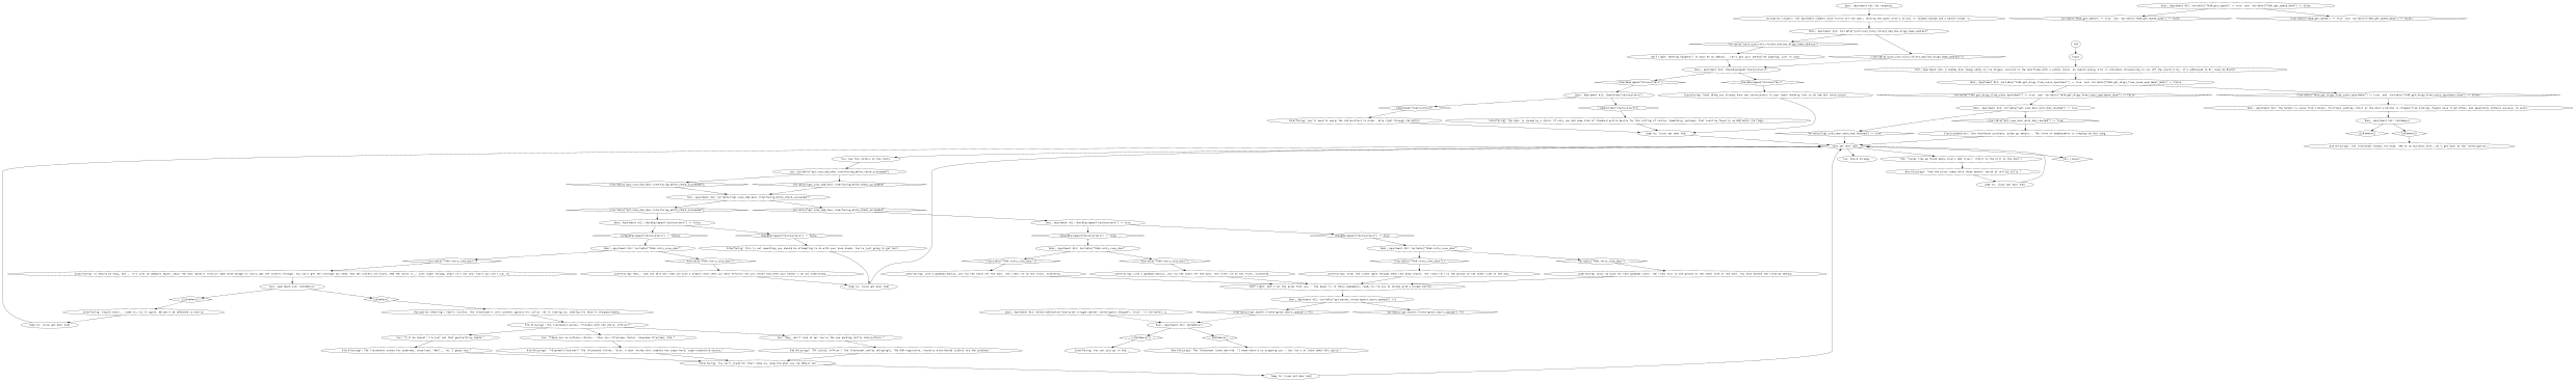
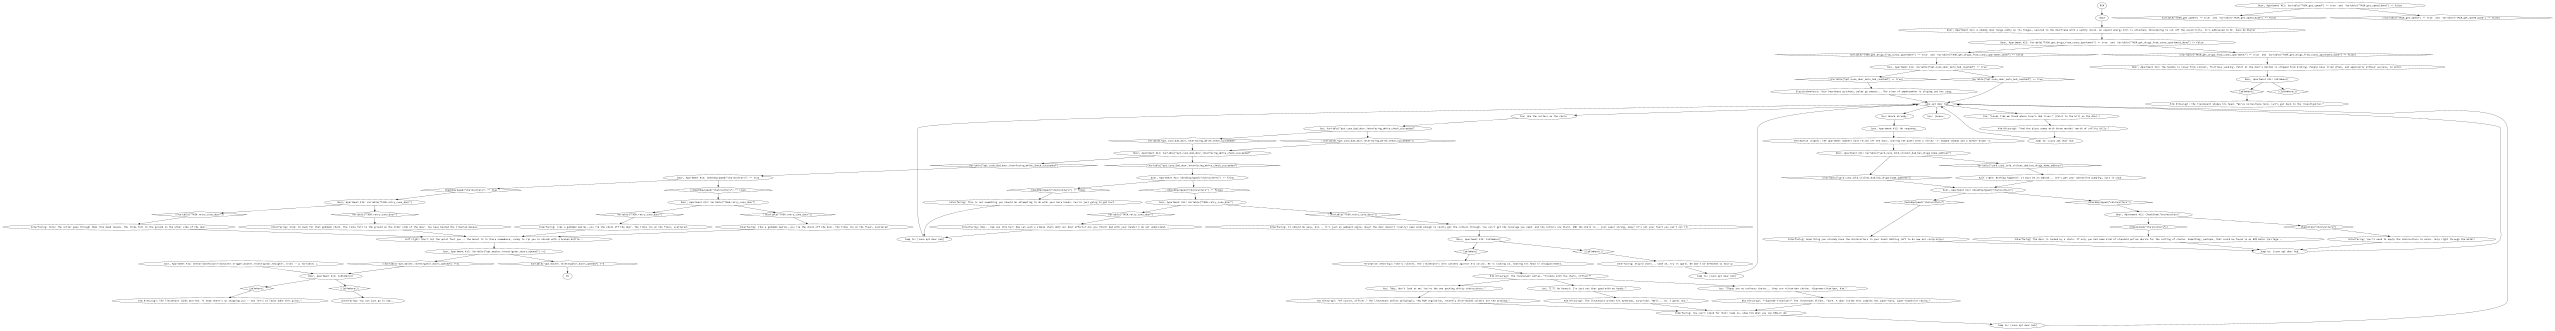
  digraph {
    fontname="Source Code Pro"
    node [fontname="Source Code Pro"]
    edge [fontname="Source Code Pro"]
    n1 [label=RCM]
    n2 [label=input]
    n3 [label="Door, Apartment #12: A shabby door hangs oddly on its hinges, secured to the doorframe with a safety chain. An unpaid energy bill is attached, threatening to cut off the electricity. It's addressed to Mr. Uuno de Ruyter."]
    n4 [label="Door, Apartment #12: Variable[\"TASK.get_drugs_from_cunos_apartment\"] == true  and  Variable[\"TASK.get_drugs_from_cunos_apartment_done\"] == false"]
    n5 [label="Interfacing: This is not something you should be attempting to do with your bare hands. You're just going to get hurt."]
    n6 [label="Jump to: [cuno apt door hub]"]
    n7 [label="cuno apt door hub" shape=diamond]
    n8 [label="Electrochemistry: Your heartbeat quickens, palms go sweaty... The siren of amphetamine is singing you her song."]
    n9 [label="You: Use the cutters on the chain."]
    n10 [label="You: Knock already."]
    n11 [label="You: \"Looks like we found where Cuno's dad lives.\" (Point to the bill on the door.)"]
-   n12 [label="You: [Leave.]" shape=diamond]
+   n12 [label="You: [Leave.]"]
    n13 [label="Jump to: [cuno apt door hub]"]
    n14 [label="Kim Kitsuragi: The lieutenant shakes his head. \"We've no business here. Let's get back to the investigation.\""]
    n15 [label="Door, Apartment #12: Variable[\"TASK.retry_cuno_door\"]"]
    n16 [label="Variable[\"TASK.retry_cuno_door\"]" shape=diamond]
    n17 [label="!(Variable[\"TASK.retry_cuno_door\"])" shape=diamond]
    n18 [label="Interfacing: How... how can this be?! How can such a simple chain defy our best efforts? Are you *that* bad with your hands? I do not understand..."]
    n19 [label="Interfacing: It should be easy, but... it's just an awkward angle, okay? The door doesn't *really* open wide enough to really get the cutters through. You can't get the leverage you need. And the cutters are blunt. AND the chain is... just super strong, okay? It's not your fault you can't cut it!"]
    n20 [label="Door, Apartment #12: IsKimHere()"]
    n21 [label="Door, Apartment #12: Variable[\"TASK.retry_cuno_door\"]"]
    n22 [label="Variable[\"TASK.retry_cuno_door\"]" shape=diamond]
    n23 [label="!(Variable[\"TASK.retry_cuno_door\"])" shape=diamond]
    n24 [label="Interfacing: Like a goddamn maniac, you rip the chain off the door. The links lie on the floor, scattered."]
    n25 [label="Interfacing: Like a goddamn maniac, you rip the chain off the door. The links lie on the floor, scattered."]
    n26 [label="Half Light: Don't let the quiet fool you -- the beast is in there somewhere, ready to rip you to shreds with a broken bottle..."]
    n27 [label="Variable[\"TASK.get_drugs_from_cunos_apartment\"] == true  and  Variable[\"TASK.get_drugs_from_cunos_apartment_done\"] == false" shape=diamond]
    n28 [label="!(Variable[\"TASK.get_drugs_from_cunos_apartment\"] == true  and  Variable[\"TASK.get_drugs_from_cunos_apartment_done\"] == false)" shape=diamond]
    n29 [label="Door, Apartment #12: Variable[\"apt.cuno_door_main_hub_reached\"] == true"]
    n30 [label="Door, Apartment #12: The handle is loose from violent, fruitless yanking. Paint at the door's bottom is chipped from kicking. People have tried often, and apparently without success, to enter."]
    n31 [label="Variable[\"apt.cuno_door_main_hub_reached\"] == true" shape=diamond]
    n32 [label="!(Variable[\"apt.cuno_door_main_hub_reached\"] == true)" shape=diamond]
    n33 [label="Door, Apartment #12: IsKimHere()"]
    n34 [label="Kim Kitsuragi: The lieutenant looks worried. \"I know there's no stopping you -- but let's at least make this quick.\""]
    n35 [label="You: Variable[\"apt.cuno_dad_door_interfacing_white_check_succeeded\"]"]
    n36 [label="Variable[\"apt.cuno_dad_door_interfacing_white_check_succeeded\"]" shape=diamond]
    n37 [label="!(Variable[\"apt.cuno_dad_door_interfacing_white_check_succeeded\"])" shape=diamond]
    n38 [label="Door, Apartment #12: Variable[\"apt.cuno_dad_door_interfacing_white_check_succeeded\"]"]
    n39 [label="Variable[\"apt.cuno_dad_door_interfacing_white_check_succeeded\"]" shape=diamond]
    n40 [label="!(Variable[\"apt.cuno_dad_door_interfacing_white_check_succeeded\"])" shape=diamond]
    n41 [label="Interfacing: You'll need to equip the chaincutters to enter. Snip right through the metal!"]
    n42 [label="Door, Apartment #12: CheckEquipped(\"chaincutters\")"]
    n43 [label="CheckEquipped(\"chaincutters\")" shape=diamond]
    n44 [label="!(CheckEquipped(\"chaincutters\"))" shape=diamond]
    n45 [label="Interfacing: Good thing you already have the chaincutters in your hand! Nothing left to do now but *snip-snip*!"]
    n46 [label="Door, Apartment #12: CheckItem(\"chaincutters\")"]
    n47 [label="CheckItem(\"chaincutters\")" shape=diamond]
    n48 [label="!(CheckItem(\"chaincutters\"))" shape=diamond]
    n49 [label="Jump to: [cuno apt door hub]"]
    n50 [label="IsKimHere()" shape=diamond]
    n51 [label="!(IsKimHere())" shape=diamond]
    n52 [label="Kim Kitsuragi: The lieutenant smiles. \"Trouble with the chain, officer?\""]
    n53 [label="You: \"Hey, don't look at me! You're the one packing shitty chaincutters.\""]
    n54 [label="You: \"I'll be honest: I'm just not that good with my hands.\""]
    n55 [label="You: \"These are no ordinary chains... they are *titanium* chains. *Supreme-titanium*, Kim.\""]
    n56 [label="Kim Kitsuragi: \"Of course, officer.\" The lieutenant smiles obligingly. \"My RCM regulation, recently distributed cutters are the problem.\""]
    n57 [label="Kim Kitsuragi: The lieutenant arches his eyebrows, surprised. \"Well... no. I guess not.\""]
    n58 [label="Kim Kitsuragi: \"*Supreme-titanium*?\" The lieutenant blinks. \"Sure. A door inside this complex has super-hard, super-expensive chains.\""]
    n59 [label="Door, Apartment #12: Variable[\"apt.master_investigator_doors_opened\"] >=3"]
    n60 [label="Interfacing: Snip! The cutter goes through them like dead leaves. The links fall to the ground on the other side of the door."]
    n61 [label="Interfacing: You can't stand for that! Come on, show him what you can REALLY do!"]
    n62 [label="Jump to: [cuno apt door hub]"]
    n63 [label="Door, Apartment #12: IsKimHere()"]
    n64 [label="IsKimHere()" shape=diamond]
    n65 [label="!(IsKimHere())" shape=diamond]
    n66 [label="Interfacing: You can just go in now..."]
    n67 [label="IsKimHere()" shape=diamond]
    n68 [label="!(IsKimHere())" shape=diamond]
    n69 [label="Perception (Sight): The apartment numbers have fallen off the door, leaving the panel with a sticky '1'-shaped shadow and a marker-drawn '2'."]
    n70 [label="Door, Apartment #12: Variable[\"yard.cuno_told_violent_dad_has_drugs_home_address\"]"]
    n71 [label="Variable[\"yard.cuno_told_violent_dad_has_drugs_home_address\"]" shape=diamond]
    n72 [label="!(Variable[\"yard.cuno_told_violent_dad_has_drugs_home_address\"])" shape=diamond]
    n73 [label="Half Light: Nothing happens?! It must be an ambush... Let's get your adrenaline pumping, just in case."]
    n74 [label="Interfacing: Stupid chain... Come on, try it again. We won't be defeated so easily!"]
    n75 [label="Door, Apartment #12: No response."]
    n76 [label="Variable[\"apt.master_investigator_doors_opened\"] >=3" shape=diamond]
    n77 [label="!(Variable[\"apt.master_investigator_doors_opened\"] >=3)" shape=diamond]
    n78 [label="Door, Apartment #12: Variable[\"TASK.retry_cuno_door\"]"]
    n79 [label="Variable[\"TASK.retry_cuno_door\"]" shape=diamond]
    n80 [label="!(Variable[\"TASK.retry_cuno_door\"])" shape=diamond]
    n81 [label="Interfacing: Snip! So much for that goddamn chain. The links fall to the ground on the other side of the door. You have bested the titanium menace."]
    n82 [label="Door, Apartment #12: CheckEquipped(\"chaincutters\") == true"]
    n83 [label="CheckEquipped(\"chaincutters\") == true" shape=diamond]
    n84 [label="!(CheckEquipped(\"chaincutters\") == true)" shape=diamond]
    n85 [label="Door, Apartment #12: Variable[\"TASK.get_speed\"] == true  and  Variable[\"TASK.get_speed_done\"] == false"]
    n86 [label="Variable[\"TASK.get_speed\"] == true  and  Variable[\"TASK.get_speed_done\"] == false" shape=diamond]
    n87 [label="!(Variable[\"TASK.get_speed\"] == true  and  Variable[\"TASK.get_speed_done\"] == false)" shape=diamond]
    n88 [label="Perception (Hearing): Fabric rustles. The lieutenant's chin catches against his collar. He is looking on, shaking his head in disappointment."]
+   95
    n90 [label="Kim Kitsuragi: \"And the place comes with three months' worth of utility bills.\""]
    n91 [label="Jump to: [cuno apt door hub]"]
    n92 [label="Interfacing: The door is locked by a chain. If only you had some kind of standard police device for the cutting of chains. Something, perhaps, that could be found in an RCM motor carriage..."]
    n93 [label="Door, Apartment #12: CheckEquipped(\"chaincutters\") == false"]
    n94 [label="CheckEquipped(\"chaincutters\") == false" shape=diamond]
    n95 [label="!(CheckEquipped(\"chaincutters\") == false)" shape=diamond]
    n96 [label="Door, Apartment #12: SetVariableValue(\"character.trigger_master_investigator_thought\", true) --[[ Variable[ ]]"]
    n1 -> n2
    n2 -> n3
    n3 -> n4
    n4 -> n27
    n4 -> n28
    n5 -> n6
    n6 -> n7
    n7 -> n9
    n7 -> n10
    n7 -> n11
    n7 -> n12
    n8 -> n7
    n9 -> n35
+   n10 -> n75
    n11 -> n90
    n13 -> n7
    n15 -> n16
    n15 -> n17
    n16 -> n18
    n17 -> n19
    n18 -> n6
    n19 -> n20
    n20 -> n67
    n20 -> n68
    n21 -> n22
    n21 -> n23
    n22 -> n24
    n23 -> n25
    n24 -> n26
    n25 -> n26
    n26 -> n59
    n27 -> n29
    n28 -> n30
    n29 -> n31
    n29 -> n32
    n30 -> n33
    n31 -> n7
    n32 -> n8
    n33 -> n50
    n33 -> n51
    n35 -> n36
    n35 -> n37
    n36 -> n38
    n37 -> n38
    n38 -> n39
    n38 -> n40
    n39 -> n82
    n40 -> n93
    n41 -> n13
    n42 -> n43
    n42 -> n44
    n43 -> n45
    n44 -> n46
    n45 -> n13
    n46 -> n47
    n46 -> n48
    n47 -> n41
    n48 -> n92
    n49 -> n7
    n50 -> n14
    n52 -> n53
    n52 -> n54
    n52 -> n55
    n53 -> n56
    n54 -> n57
    n55 -> n58
    n56 -> n61
    n57 -> n61
    n58 -> n61
    n59 -> n76
    n59 -> n77
    n60 -> n26
    n61 -> n62
    n62 -> n7
    n63 -> n64
    n63 -> n65
    n64 -> n34
    n65 -> n66
    n67 -> n88
    n68 -> n74
    n69 -> n70
    n70 -> n71
    n70 -> n72
    n71 -> n73
    n72 -> n42
    n73 -> n42
    n74 -> n49
    n75 -> n69
+   n76 -> 95
    n77 -> n63
    n78 -> n79
    n78 -> n80
    n79 -> n81
    n80 -> n60
    n81 -> n26
    n82 -> n83
    n82 -> n84
    n83 -> n78
    n84 -> n21
    n85 -> n86
    n85 -> n87
    n88 -> n52
    n90 -> n91
    n91 -> n7
    n92 -> n13
    n93 -> n94
    n93 -> n95
    n94 -> n5
    n95 -> n15
    n96 -> n63
  }
